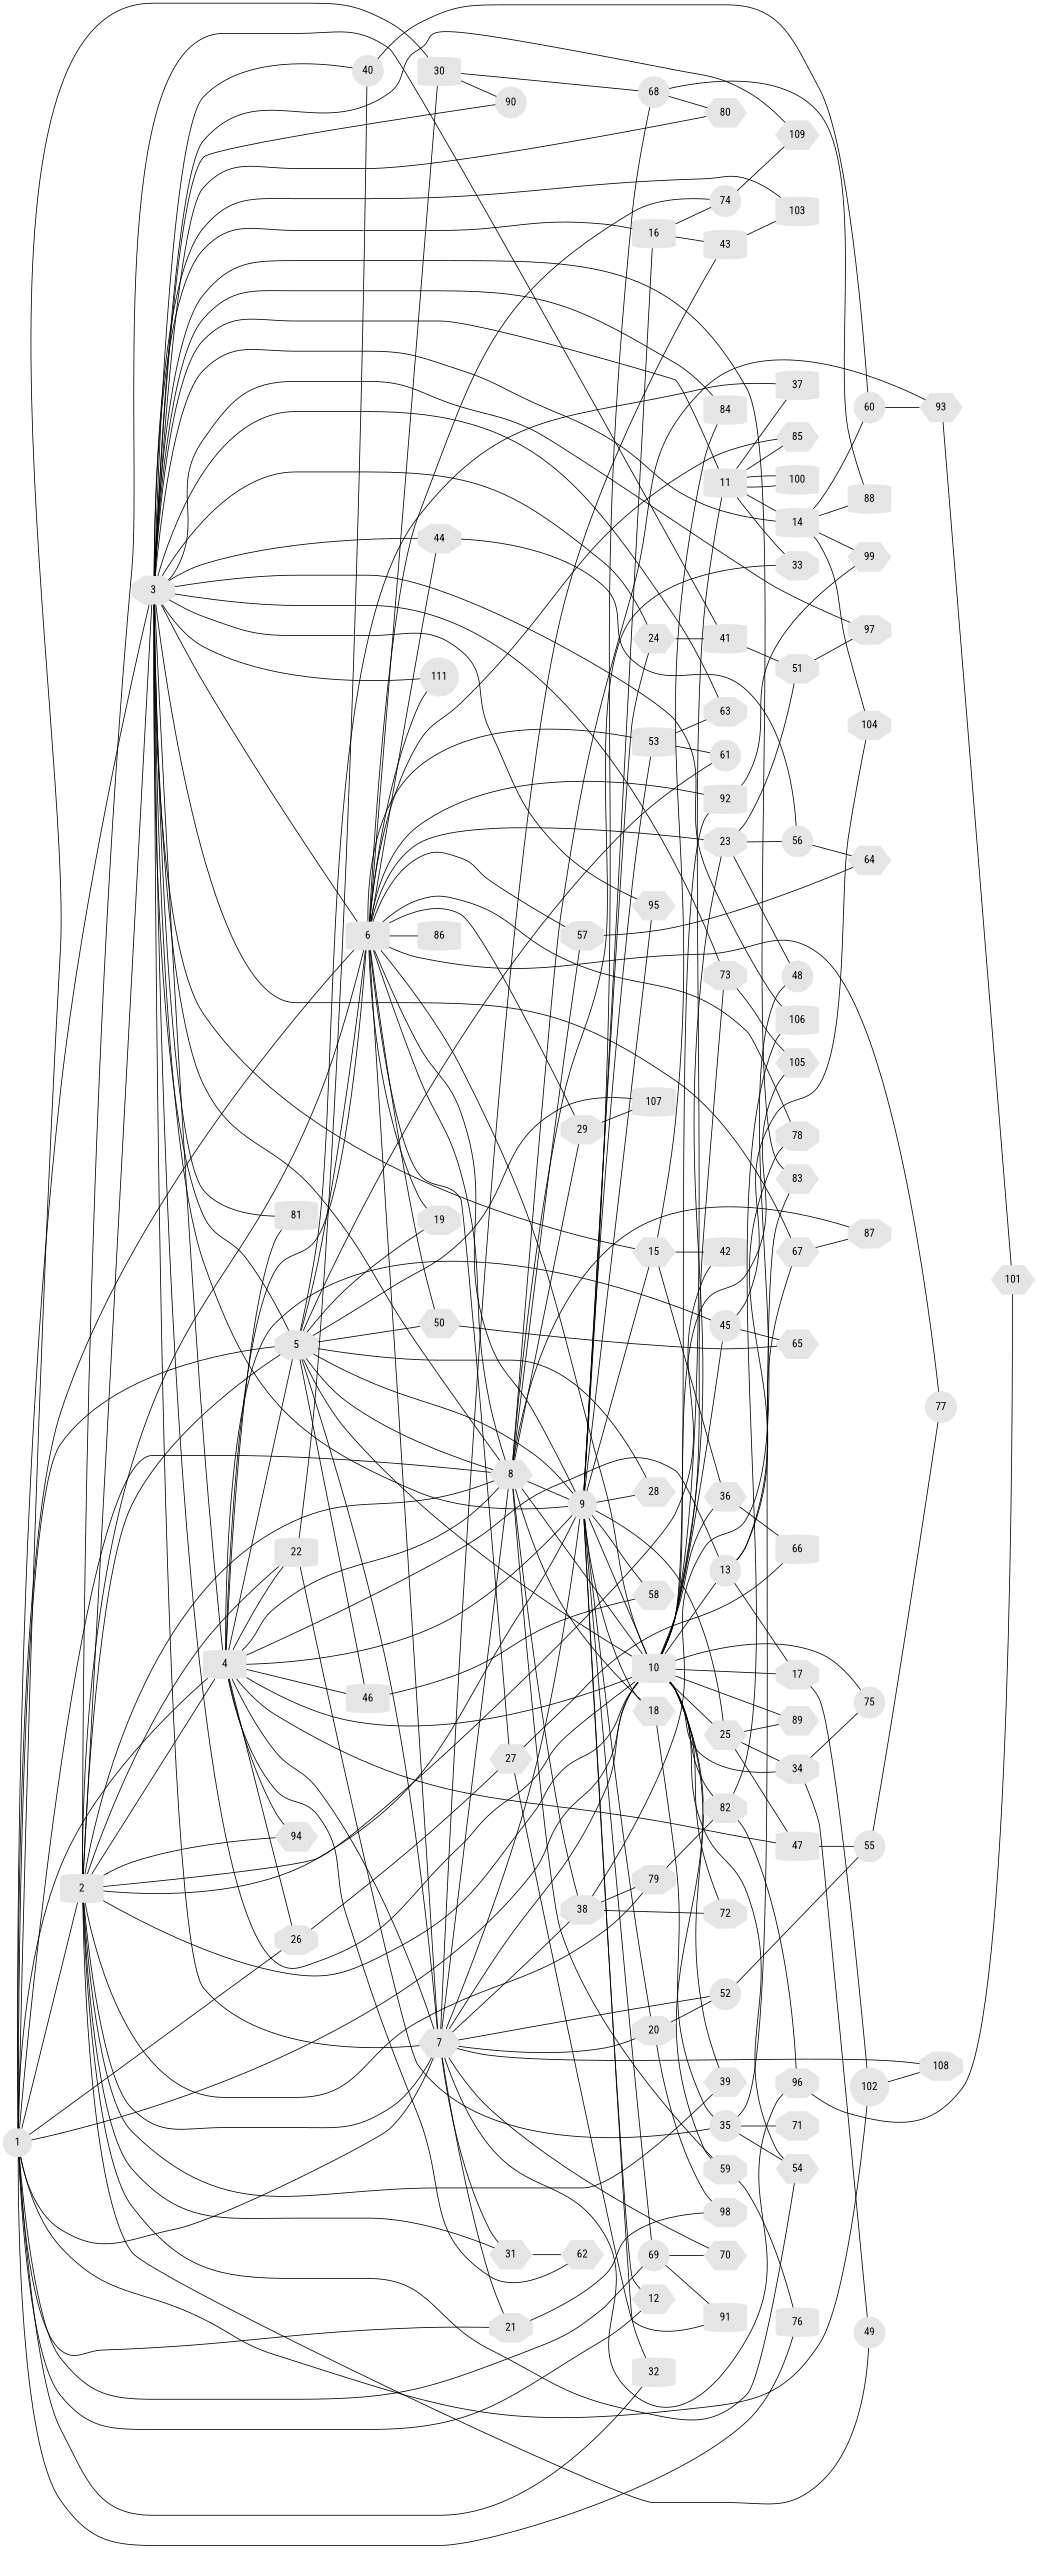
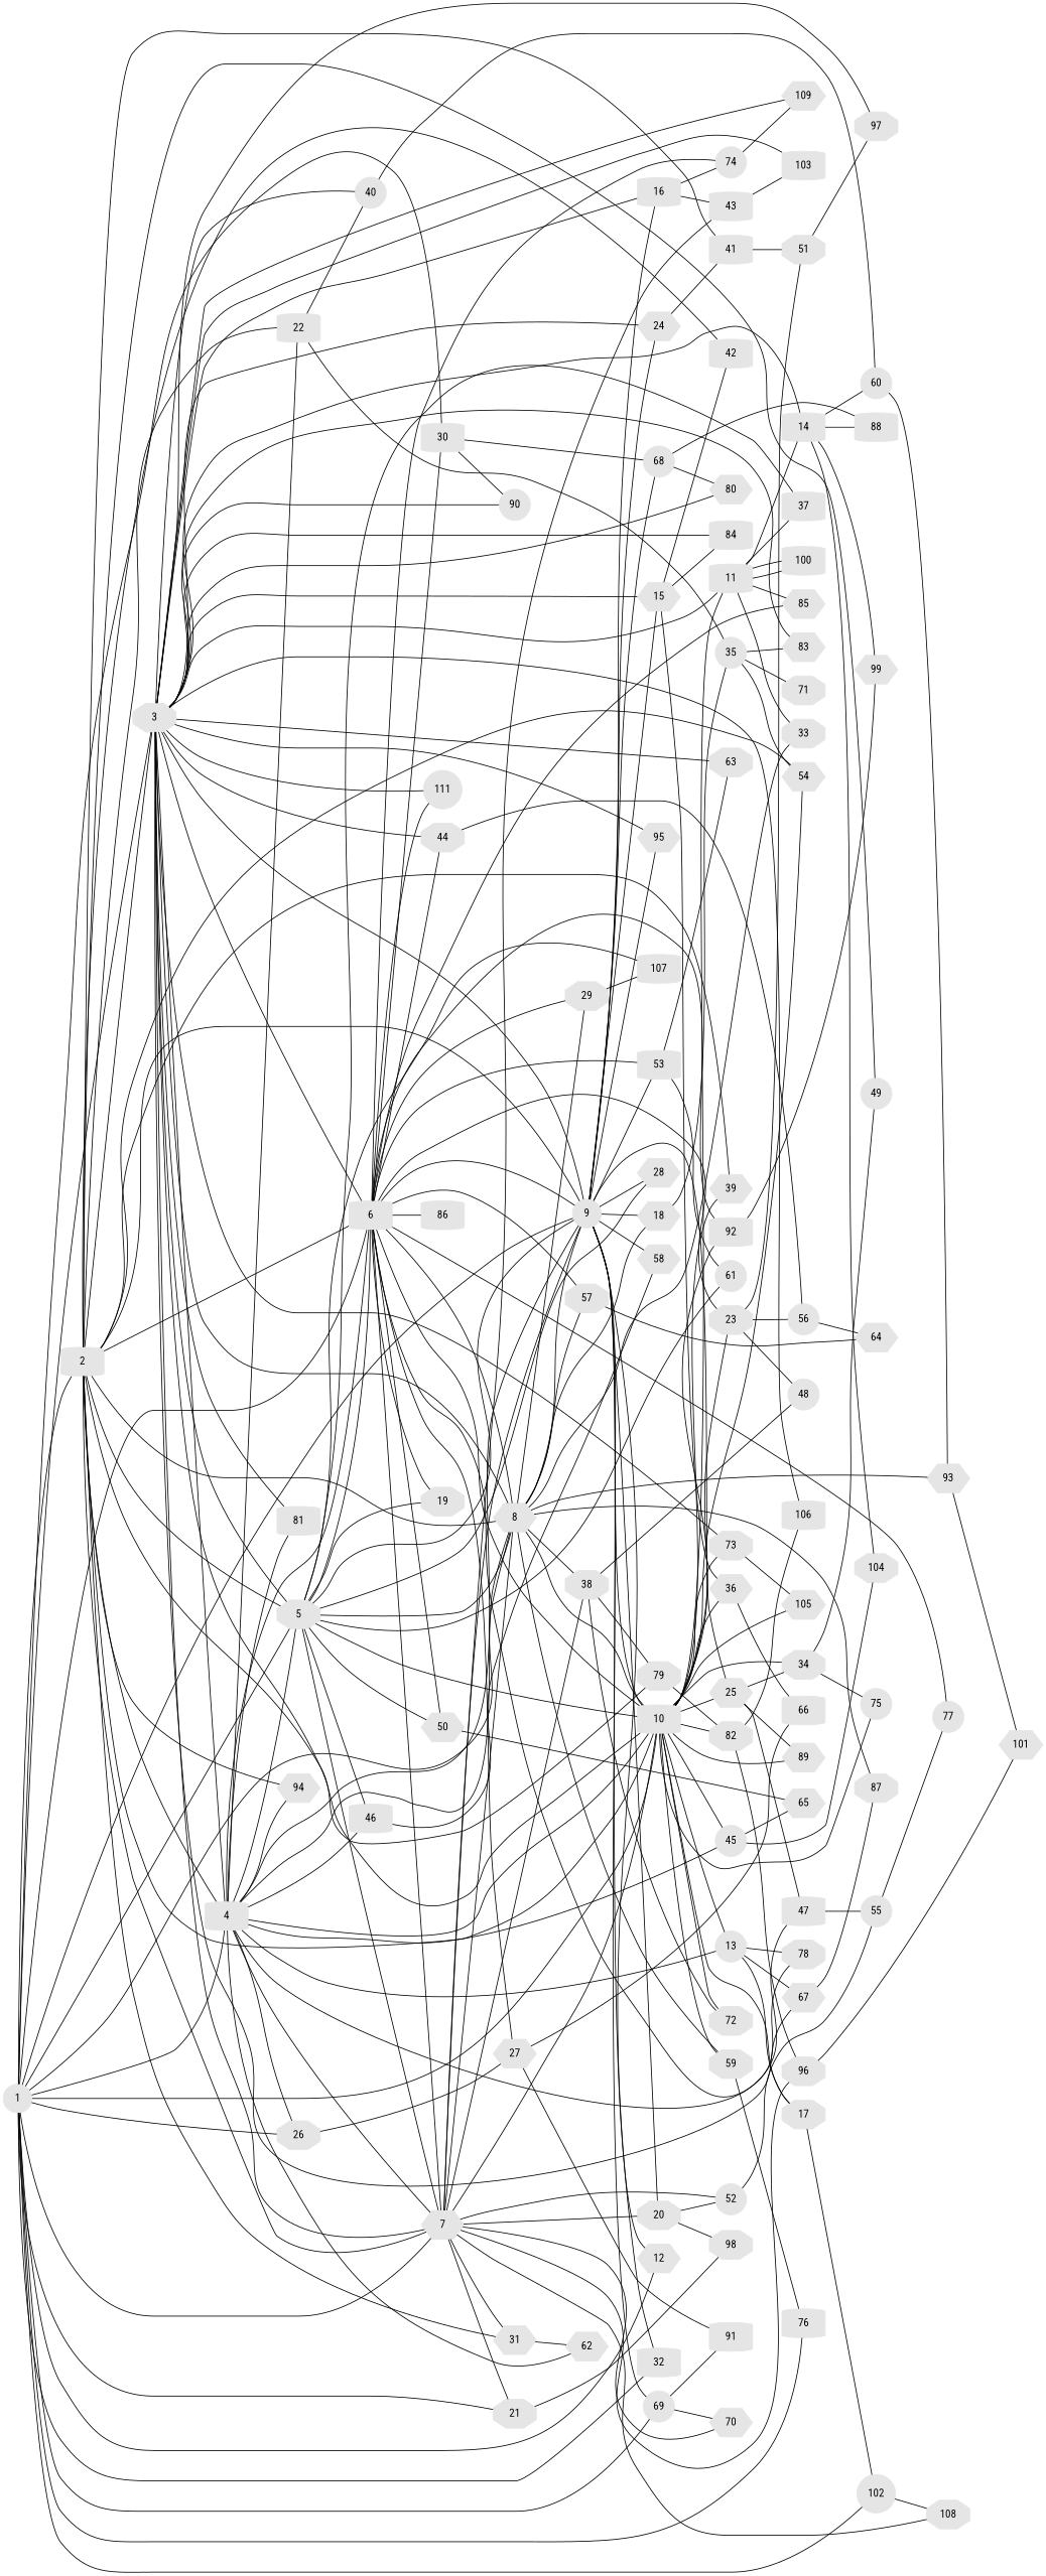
  graph {
    fontname="Roboto Condensed"
    rankdir=LR
    node [color=gray90 fontname="Roboto Condensed" shape=hexagon style=filled]
    edge [fontname="Roboto Condensed"]
    1 [shape=circle]
    2 [shape=cylinder]
    3 [shape=octagon]
    4 [shape=cylinder]
    5 [shape=octagon]
    6 [shape=cylinder]
    7
    8
    9 [shape=circle]
    10 [shape=cylinder]
    12
    21 [shape=octagon]
    26 [shape=octagon]
    30 [shape=cylinder]
    32 [shape=cylinder]
    69 [shape=circle]
    76 [shape=cylinder]
    102 [shape=circle]
    22 [shape=cylinder]
    31
    39
    41 [shape=cylinder]
    42 [shape=cylinder]
    49 [shape=circle]
    54
    79 [shape=octagon]
    94
    11 [shape=cylinder]
    14 [shape=cylinder]
    15
    16 [shape=cylinder]
    24
    40 [shape=circle]
    44 [shape=octagon]
    63 [shape=octagon]
    67
    73 [shape=octagon]
    80
    81 [shape=cylinder]
    83
    84 [shape=cylinder]
    90 [shape=circle]
    95
    97 [shape=octagon]
    103 [shape=cylinder]
    106 [shape=cylinder]
    109
    111 [shape=circle]
    13 [shape=circle]
    45 [shape=circle]
    46 [shape=cylinder]
    47 [shape=cylinder]
    62
    19 [shape=octagon]
    28
    37 [shape=cylinder]
    50
    61 [shape=circle]
    107 [shape=cylinder]
    23 [shape=octagon]
    27
    29 [shape=octagon]
    53 [shape=cylinder]
    57 [shape=octagon]
    74 [shape=circle]
    77 [shape=circle]
    78 [shape=octagon]
    85
    86 [shape=cylinder]
    92 [shape=cylinder]
    20 [shape=octagon]
    38 [shape=octagon]
    43 [shape=cylinder]
    52 [shape=circle]
    70
    96 [shape=octagon]
    108 [shape=octagon]
    18
    33 [shape=octagon]
    59 [shape=octagon]
    87 [shape=octagon]
    93
    25
    58
    68 [shape=circle]
    17 [shape=octagon]
    34 [shape=octagon]
    36
    72 [shape=octagon]
    75 [shape=circle]
    82 [shape=octagon]
    89
    105
    98 [shape=octagon]
    91 [shape=cylinder]
    35 [shape=circle]
    51 [shape=octagon]
    100 [shape=cylinder]
    60 [shape=circle]
    88 [shape=cylinder]
    99
    104 [shape=octagon]
    56 [shape=circle]
    65
    55 [shape=circle]
    48 [shape=circle]
    66 [shape=cylinder]
    64
    101
    71 [shape=octagon]
    1 -- 2
    1 -- 3
    1 -- 4
    1 -- 5
    1 -- 6
    1 -- 7
    1 -- 8
+   1 -- 9
    1 -- 10
    1 -- 12
    1 -- 21
    1 -- 26
    1 -- 30
    1 -- 32
    1 -- 69
    1 -- 76
    1 -- 102
    2 -- 3
    2 -- 4
    2 -- 5
    2 -- 6
    2 -- 7
    2 -- 8
    2 -- 9
    2 -- 10
    2 -- 22
    2 -- 31
    2 -- 39
    2 -- 41
    2 -- 42
    2 -- 49
    2 -- 54
    2 -- 79
    2 -- 94
    3 -- 4
    3 -- 5
    3 -- 6
    3 -- 7
    3 -- 8
    3 -- 9
    3 -- 10
    3 -- 11
    3 -- 14
    3 -- 15
    3 -- 16
    3 -- 24
    3 -- 40
    3 -- 44
    3 -- 63
    3 -- 67
    3 -- 73
    3 -- 80
    3 -- 81
    3 -- 83
    3 -- 84
    3 -- 90
    3 -- 95
    3 -- 97
    3 -- 103
    3 -- 106
    3 -- 109
    3 -- 111
    4 -- 5
    4 -- 6
    4 -- 7
    4 -- 8
    4 -- 9
    4 -- 10
    4 -- 26
    4 -- 22
    4 -- 94
    4 -- 81
    4 -- 13
    4 -- 45
    4 -- 46
    4 -- 47
    4 -- 62
    5 -- 6
    5 -- 7
    5 -- 8
    5 -- 9
    5 -- 10
    5 -- 46
    5 -- 19
    5 -- 28
    5 -- 37
    5 -- 50
    5 -- 61
    5 -- 107
    6 -- 7
    6 -- 8
    6 -- 9
    6 -- 10
    6 -- 30
    6 -- 44
    6 -- 111
    6 -- 19
    6 -- 50
    6 -- 23
    6 -- 27
    6 -- 29
    6 -- 53
    6 -- 57
    6 -- 74
    6 -- 77
    6 -- 78
    6 -- 85
    6 -- 86
    6 -- 92
    7 -- 8
    7 -- 9
    7 -- 10
    7 -- 21
    7 -- 31
    7 -- 20
    7 -- 38
    7 -- 43
    7 -- 52
    7 -- 70
    7 -- 96
    7 -- 108
    8 -- 9
    8 -- 10
    8 -- 29
    8 -- 57
    8 -- 38
    8 -- 18
    8 -- 33
    8 -- 59
    8 -- 87
    8 -- 93
    9 -- 10
    9 -- 12
    9 -- 32
    9 -- 69
    9 -- 15
    9 -- 16
    9 -- 24
    9 -- 95
    9 -- 28
    9 -- 53
    9 -- 20
    9 -- 18
    9 -- 25
    9 -- 58
    9 -- 68
    10 -- 39
    10 -- 54
    10 -- 11
    10 -- 73
    10 -- 13
    10 -- 45
    10 -- 23
    10 -- 92
    10 -- 59
    10 -- 25
    10 -- 17
    10 -- 34
    10 -- 36
    10 -- 72
    10 -- 75
    10 -- 82
    10 -- 89
    10 -- 105
    21 -- 98
    26 -- 27
    30 -- 90
    30 -- 68
    69 -- 70
    69 -- 91
    102 -- 108
    22 -- 40
    22 -- 35
    31 -- 62
    41 -- 51
    79 -- 82
    11 -- 14
    11 -- 37
    11 -- 85
    11 -- 33
    11 -- 100
    11 -- 100
    14 -- 60
    14 -- 88
    14 -- 99
    14 -- 104
    15 -- 42
    15 -- 84
    15 -- 36
    16 -- 74
    16 -- 43
    24 -- 41
    40 -- 60
    44 -- 56
    67 -- 87
    73 -- 105
    13 -- 67
    13 -- 78
    13 -- 17
    45 -- 104
    45 -- 65
    46 -- 58
    47 -- 55
    50 -- 65
    23 -- 51
    23 -- 56
    23 -- 48
    27 -- 91
    27 -- 66
    29 -- 107
    53 -- 63
    53 -- 61
    57 -- 64
    74 -- 109
    92 -- 99
    20 -- 52
    20 -- 98
    38 -- 79
    38 -- 72
    38 -- 48
    43 -- 103
    52 -- 55
    96 -- 101
    18 -- 35
    59 -- 76
    93 -- 101
    25 -- 47
    25 -- 34
    25 -- 89
    68 -- 80
    68 -- 88
    17 -- 102
    34 -- 49
    34 -- 75
    36 -- 66
    82 -- 106
    82 -- 96
    35 -- 54
    35 -- 83
    35 -- 71
    51 -- 97
    60 -- 93
    56 -- 64
    55 -- 77
  }
